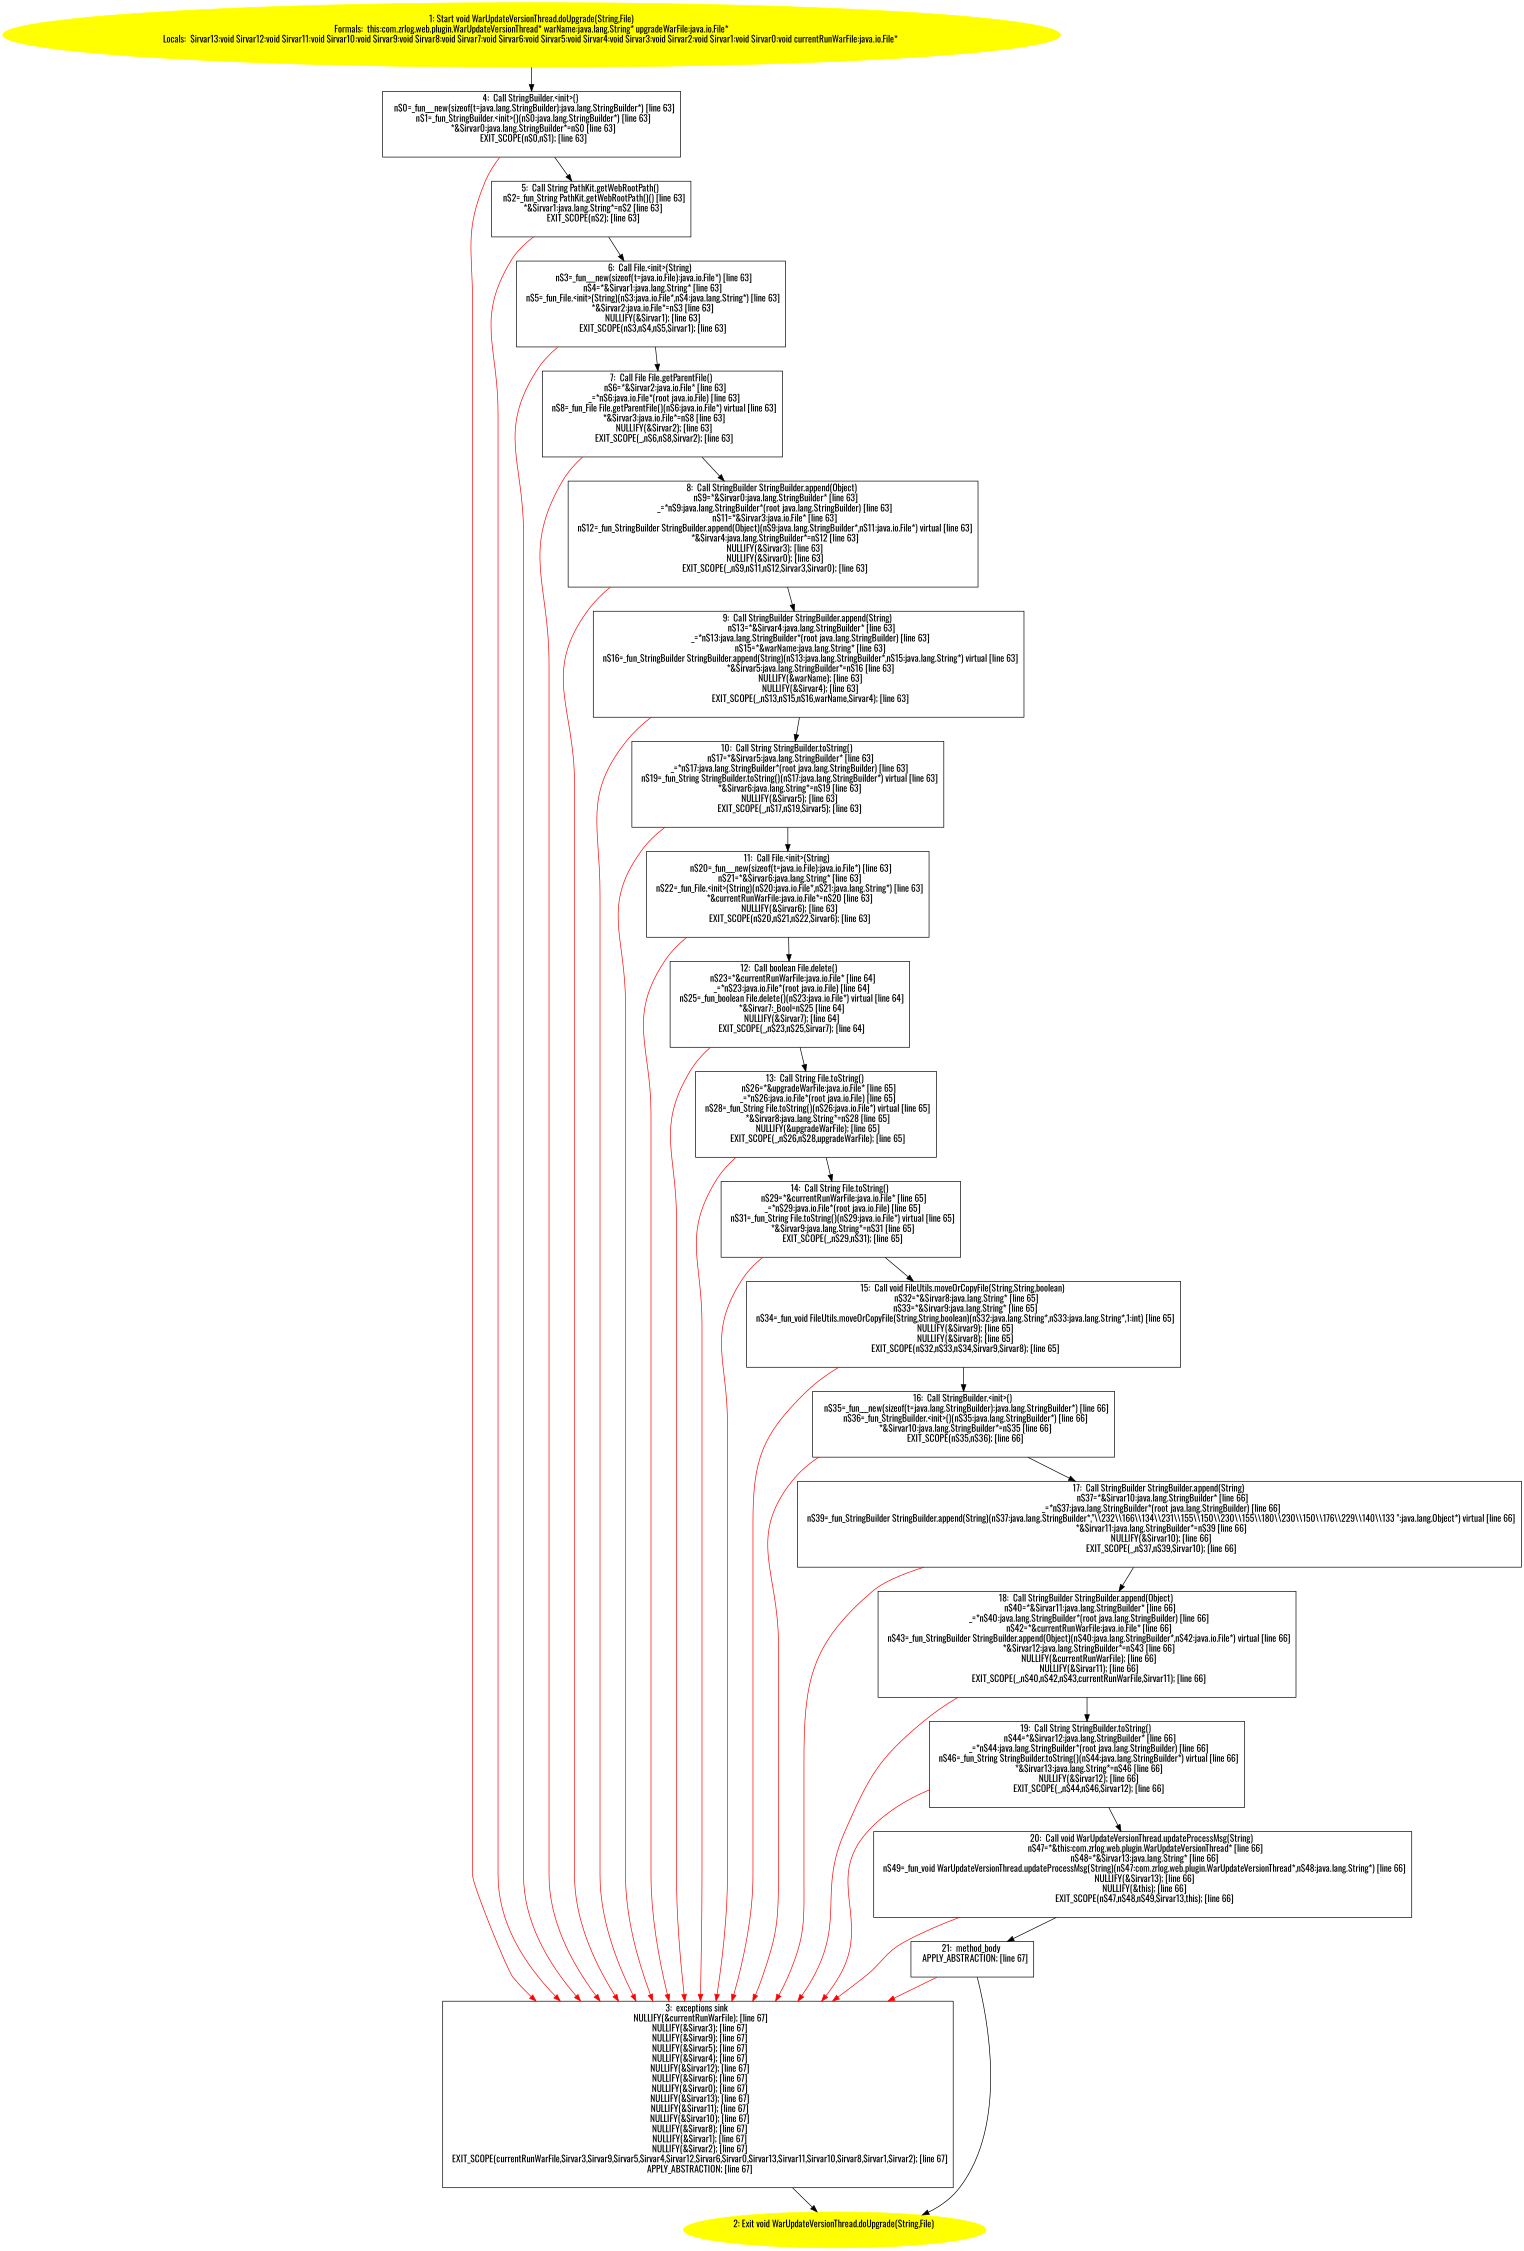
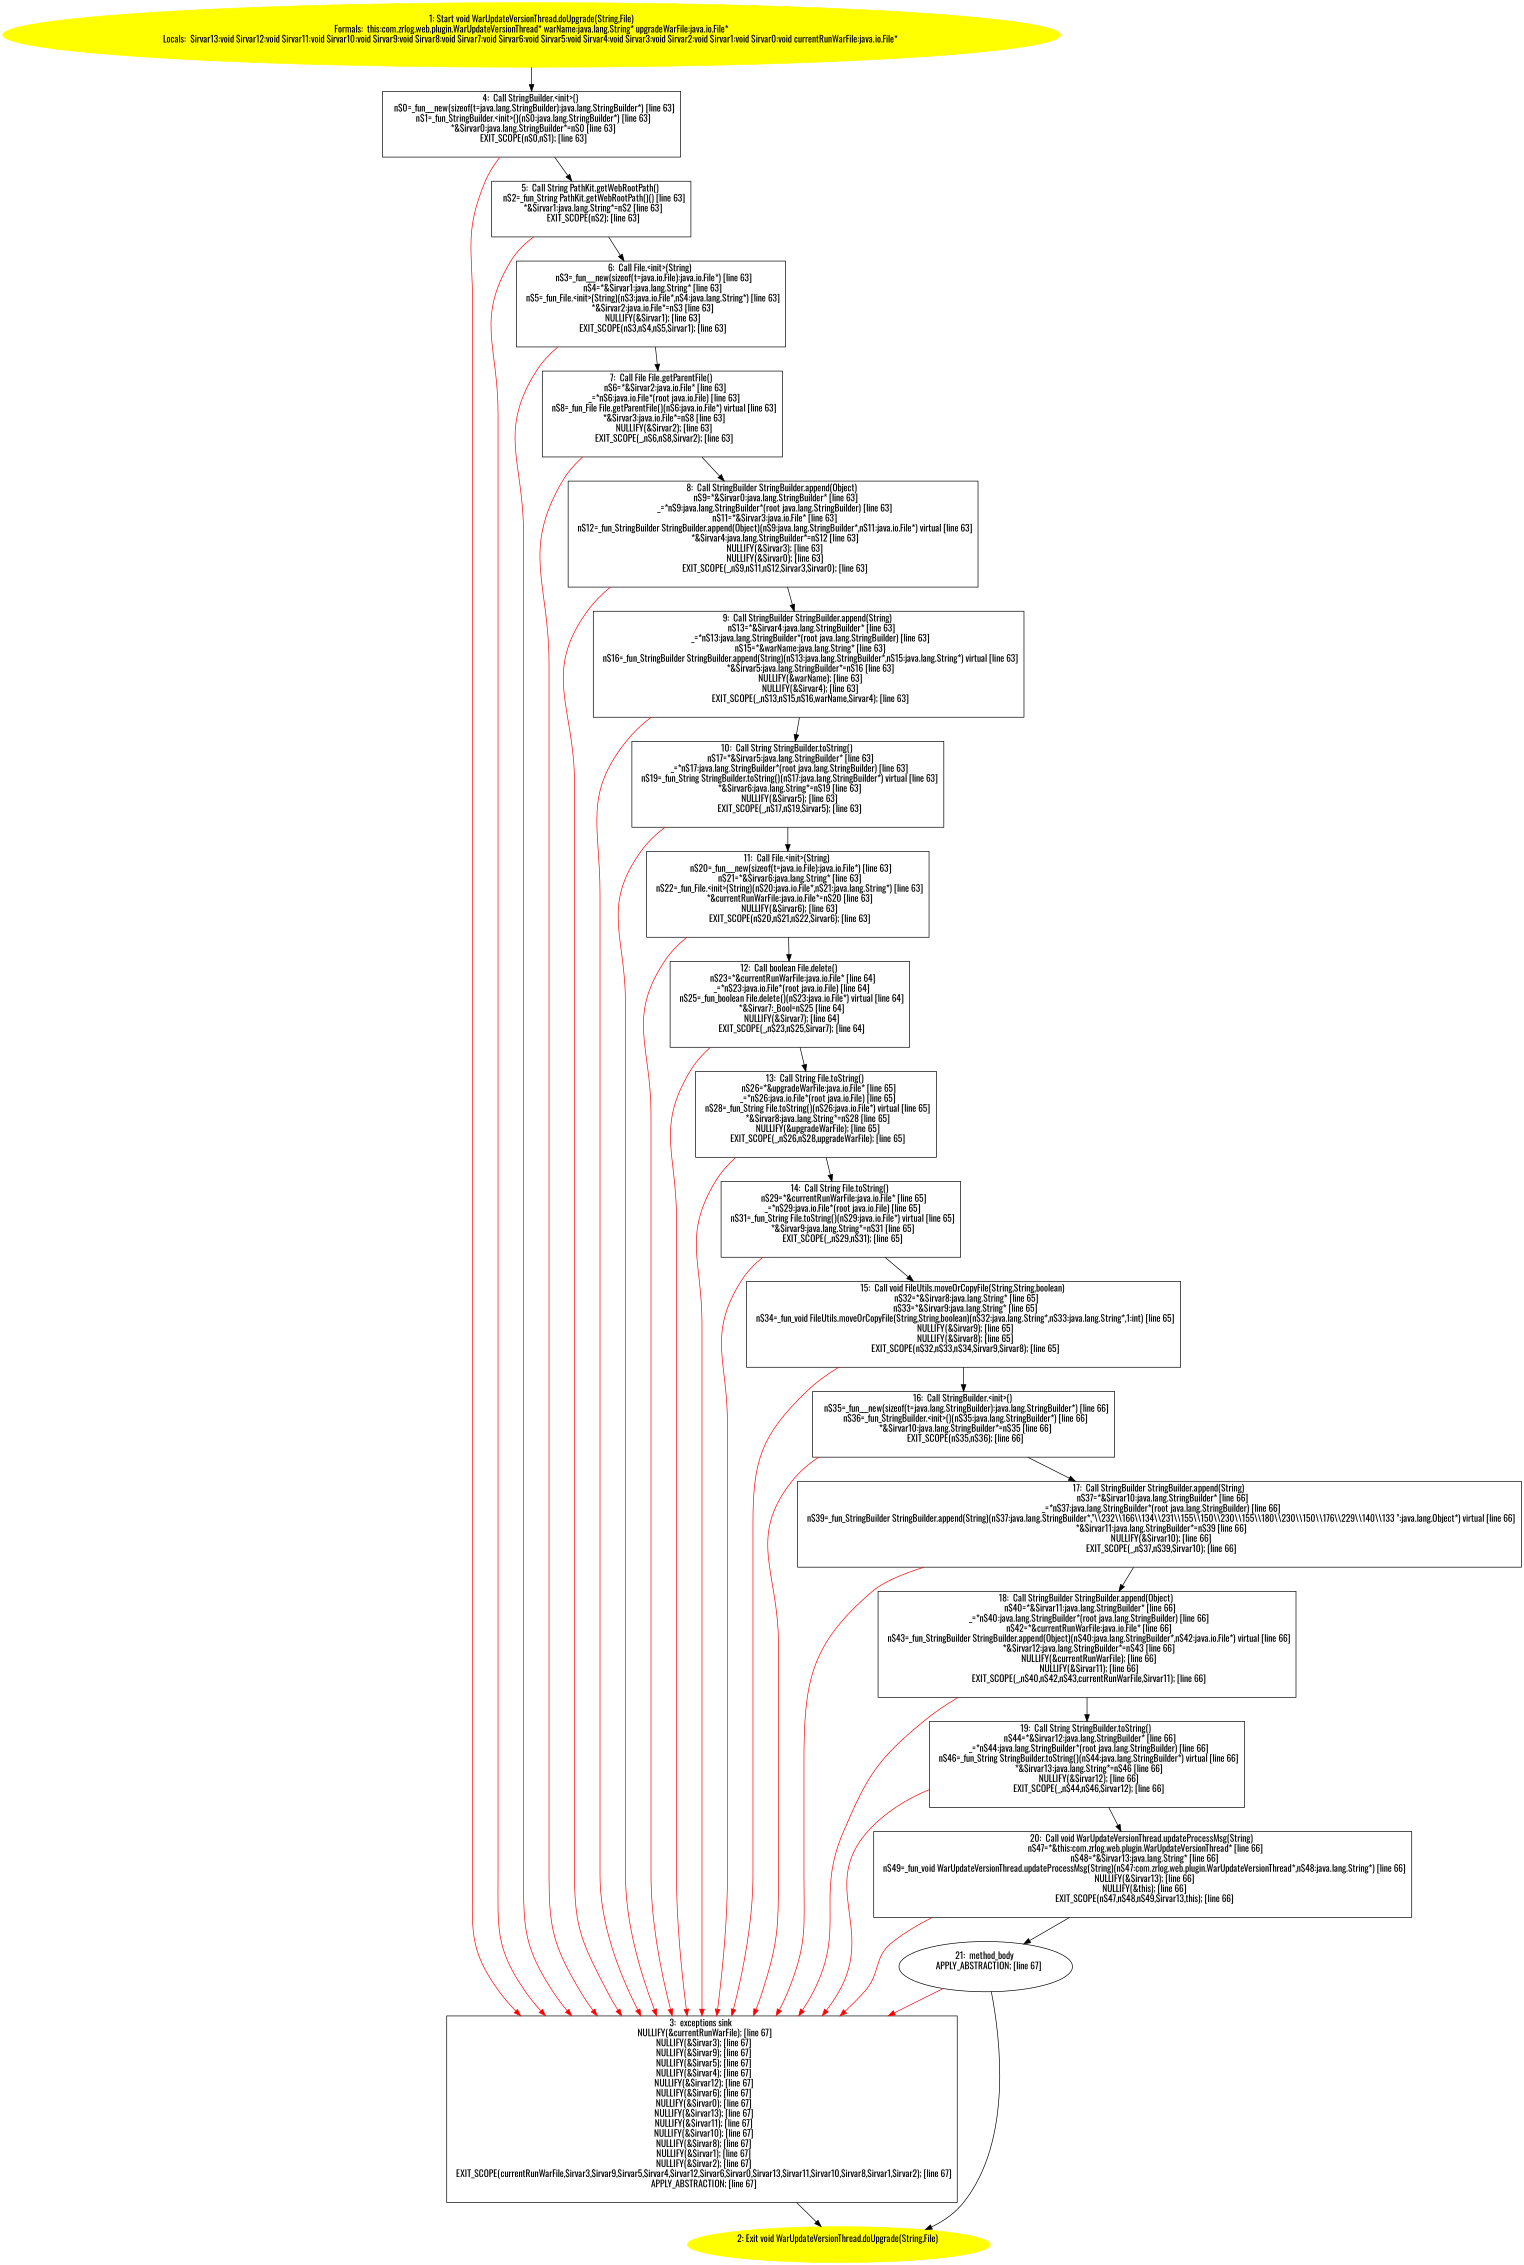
  digraph {
    fontname=Oswald
    node [fontname=Oswald shape=box]
    edge [fontname=Oswald]
    n1 [color=yellow label="1: Start void WarUpdateVersionThread.doUpgrade(String,File)\nFormals:  this:com.zrlog.web.plugin.WarUpdateVersionThread* warName:java.lang.String* upgradeWarFile:java.io.File*\nLocals:  $irvar13:void $irvar12:void $irvar11:void $irvar10:void $irvar9:void $irvar8:void $irvar7:void $irvar6:void $irvar5:void $irvar4:void $irvar3:void $irvar2:void $irvar1:void $irvar0:void currentRunWarFile:java.io.File* \n  " style=filled shape=""]
    n2 [label="4:  Call StringBuilder.<init>() \n   n$0=_fun___new(sizeof(t=java.lang.StringBuilder):java.lang.StringBuilder*) [line 63]\n  n$1=_fun_StringBuilder.<init>()(n$0:java.lang.StringBuilder*) [line 63]\n  *&$irvar0:java.lang.StringBuilder*=n$0 [line 63]\n  EXIT_SCOPE(n$0,n$1); [line 63]\n "]
    n3 [label="3:  exceptions sink \n   NULLIFY(&currentRunWarFile); [line 67]\n  NULLIFY(&$irvar3); [line 67]\n  NULLIFY(&$irvar9); [line 67]\n  NULLIFY(&$irvar5); [line 67]\n  NULLIFY(&$irvar4); [line 67]\n  NULLIFY(&$irvar12); [line 67]\n  NULLIFY(&$irvar6); [line 67]\n  NULLIFY(&$irvar0); [line 67]\n  NULLIFY(&$irvar13); [line 67]\n  NULLIFY(&$irvar11); [line 67]\n  NULLIFY(&$irvar10); [line 67]\n  NULLIFY(&$irvar8); [line 67]\n  NULLIFY(&$irvar1); [line 67]\n  NULLIFY(&$irvar2); [line 67]\n  EXIT_SCOPE(currentRunWarFile,$irvar3,$irvar9,$irvar5,$irvar4,$irvar12,$irvar6,$irvar0,$irvar13,$irvar11,$irvar10,$irvar8,$irvar1,$irvar2); [line 67]\n  APPLY_ABSTRACTION; [line 67]\n "]
    n4 [label="5:  Call String PathKit.getWebRootPath() \n   n$2=_fun_String PathKit.getWebRootPath()() [line 63]\n  *&$irvar1:java.lang.String*=n$2 [line 63]\n  EXIT_SCOPE(n$2); [line 63]\n "]
    n5 [color=yellow label="2: Exit void WarUpdateVersionThread.doUpgrade(String,File) \n  " style=filled shape=""]
    n6 [label="6:  Call File.<init>(String) \n   n$3=_fun___new(sizeof(t=java.io.File):java.io.File*) [line 63]\n  n$4=*&$irvar1:java.lang.String* [line 63]\n  n$5=_fun_File.<init>(String)(n$3:java.io.File*,n$4:java.lang.String*) [line 63]\n  *&$irvar2:java.io.File*=n$3 [line 63]\n  NULLIFY(&$irvar1); [line 63]\n  EXIT_SCOPE(n$3,n$4,n$5,$irvar1); [line 63]\n "]
    n7 [label="7:  Call File File.getParentFile() \n   n$6=*&$irvar2:java.io.File* [line 63]\n  _=*n$6:java.io.File*(root java.io.File) [line 63]\n  n$8=_fun_File File.getParentFile()(n$6:java.io.File*) virtual [line 63]\n  *&$irvar3:java.io.File*=n$8 [line 63]\n  NULLIFY(&$irvar2); [line 63]\n  EXIT_SCOPE(_,n$6,n$8,$irvar2); [line 63]\n "]
    n8 [label="8:  Call StringBuilder StringBuilder.append(Object) \n   n$9=*&$irvar0:java.lang.StringBuilder* [line 63]\n  _=*n$9:java.lang.StringBuilder*(root java.lang.StringBuilder) [line 63]\n  n$11=*&$irvar3:java.io.File* [line 63]\n  n$12=_fun_StringBuilder StringBuilder.append(Object)(n$9:java.lang.StringBuilder*,n$11:java.io.File*) virtual [line 63]\n  *&$irvar4:java.lang.StringBuilder*=n$12 [line 63]\n  NULLIFY(&$irvar3); [line 63]\n  NULLIFY(&$irvar0); [line 63]\n  EXIT_SCOPE(_,n$9,n$11,n$12,$irvar3,$irvar0); [line 63]\n "]
    n9 [label="9:  Call StringBuilder StringBuilder.append(String) \n   n$13=*&$irvar4:java.lang.StringBuilder* [line 63]\n  _=*n$13:java.lang.StringBuilder*(root java.lang.StringBuilder) [line 63]\n  n$15=*&warName:java.lang.String* [line 63]\n  n$16=_fun_StringBuilder StringBuilder.append(String)(n$13:java.lang.StringBuilder*,n$15:java.lang.String*) virtual [line 63]\n  *&$irvar5:java.lang.StringBuilder*=n$16 [line 63]\n  NULLIFY(&warName); [line 63]\n  NULLIFY(&$irvar4); [line 63]\n  EXIT_SCOPE(_,n$13,n$15,n$16,warName,$irvar4); [line 63]\n "]
    n10 [label="10:  Call String StringBuilder.toString() \n   n$17=*&$irvar5:java.lang.StringBuilder* [line 63]\n  _=*n$17:java.lang.StringBuilder*(root java.lang.StringBuilder) [line 63]\n  n$19=_fun_String StringBuilder.toString()(n$17:java.lang.StringBuilder*) virtual [line 63]\n  *&$irvar6:java.lang.String*=n$19 [line 63]\n  NULLIFY(&$irvar5); [line 63]\n  EXIT_SCOPE(_,n$17,n$19,$irvar5); [line 63]\n "]
    n11 [label="11:  Call File.<init>(String) \n   n$20=_fun___new(sizeof(t=java.io.File):java.io.File*) [line 63]\n  n$21=*&$irvar6:java.lang.String* [line 63]\n  n$22=_fun_File.<init>(String)(n$20:java.io.File*,n$21:java.lang.String*) [line 63]\n  *&currentRunWarFile:java.io.File*=n$20 [line 63]\n  NULLIFY(&$irvar6); [line 63]\n  EXIT_SCOPE(n$20,n$21,n$22,$irvar6); [line 63]\n "]
    n12 [label="12:  Call boolean File.delete() \n   n$23=*&currentRunWarFile:java.io.File* [line 64]\n  _=*n$23:java.io.File*(root java.io.File) [line 64]\n  n$25=_fun_boolean File.delete()(n$23:java.io.File*) virtual [line 64]\n  *&$irvar7:_Bool=n$25 [line 64]\n  NULLIFY(&$irvar7); [line 64]\n  EXIT_SCOPE(_,n$23,n$25,$irvar7); [line 64]\n "]
    n13 [label="13:  Call String File.toString() \n   n$26=*&upgradeWarFile:java.io.File* [line 65]\n  _=*n$26:java.io.File*(root java.io.File) [line 65]\n  n$28=_fun_String File.toString()(n$26:java.io.File*) virtual [line 65]\n  *&$irvar8:java.lang.String*=n$28 [line 65]\n  NULLIFY(&upgradeWarFile); [line 65]\n  EXIT_SCOPE(_,n$26,n$28,upgradeWarFile); [line 65]\n "]
    n14 [label="14:  Call String File.toString() \n   n$29=*&currentRunWarFile:java.io.File* [line 65]\n  _=*n$29:java.io.File*(root java.io.File) [line 65]\n  n$31=_fun_String File.toString()(n$29:java.io.File*) virtual [line 65]\n  *&$irvar9:java.lang.String*=n$31 [line 65]\n  EXIT_SCOPE(_,n$29,n$31); [line 65]\n "]
    n15 [label="15:  Call void FileUtils.moveOrCopyFile(String,String,boolean) \n   n$32=*&$irvar8:java.lang.String* [line 65]\n  n$33=*&$irvar9:java.lang.String* [line 65]\n  n$34=_fun_void FileUtils.moveOrCopyFile(String,String,boolean)(n$32:java.lang.String*,n$33:java.lang.String*,1:int) [line 65]\n  NULLIFY(&$irvar9); [line 65]\n  NULLIFY(&$irvar8); [line 65]\n  EXIT_SCOPE(n$32,n$33,n$34,$irvar9,$irvar8); [line 65]\n "]
    n16 [label="16:  Call StringBuilder.<init>() \n   n$35=_fun___new(sizeof(t=java.lang.StringBuilder):java.lang.StringBuilder*) [line 66]\n  n$36=_fun_StringBuilder.<init>()(n$35:java.lang.StringBuilder*) [line 66]\n  *&$irvar10:java.lang.StringBuilder*=n$35 [line 66]\n  EXIT_SCOPE(n$35,n$36); [line 66]\n "]
    n17 [label="17:  Call StringBuilder StringBuilder.append(String) \n   n$37=*&$irvar10:java.lang.StringBuilder* [line 66]\n  _=*n$37:java.lang.StringBuilder*(root java.lang.StringBuilder) [line 66]\n  n$39=_fun_StringBuilder StringBuilder.append(String)(n$37:java.lang.StringBuilder*,\"\\\\232\\\\166\\\\134\\\\231\\\\155\\\\150\\\\230\\\\155\\\\180\\\\230\\\\150\\\\176\\\\229\\\\140\\\\133 \":java.lang.Object*) virtual [line 66]\n  *&$irvar11:java.lang.StringBuilder*=n$39 [line 66]\n  NULLIFY(&$irvar10); [line 66]\n  EXIT_SCOPE(_,n$37,n$39,$irvar10); [line 66]\n "]
    n18 [label="18:  Call StringBuilder StringBuilder.append(Object) \n   n$40=*&$irvar11:java.lang.StringBuilder* [line 66]\n  _=*n$40:java.lang.StringBuilder*(root java.lang.StringBuilder) [line 66]\n  n$42=*&currentRunWarFile:java.io.File* [line 66]\n  n$43=_fun_StringBuilder StringBuilder.append(Object)(n$40:java.lang.StringBuilder*,n$42:java.io.File*) virtual [line 66]\n  *&$irvar12:java.lang.StringBuilder*=n$43 [line 66]\n  NULLIFY(&currentRunWarFile); [line 66]\n  NULLIFY(&$irvar11); [line 66]\n  EXIT_SCOPE(_,n$40,n$42,n$43,currentRunWarFile,$irvar11); [line 66]\n "]
    n19 [label="19:  Call String StringBuilder.toString() \n   n$44=*&$irvar12:java.lang.StringBuilder* [line 66]\n  _=*n$44:java.lang.StringBuilder*(root java.lang.StringBuilder) [line 66]\n  n$46=_fun_String StringBuilder.toString()(n$44:java.lang.StringBuilder*) virtual [line 66]\n  *&$irvar13:java.lang.String*=n$46 [line 66]\n  NULLIFY(&$irvar12); [line 66]\n  EXIT_SCOPE(_,n$44,n$46,$irvar12); [line 66]\n "]
    n20 [label="20:  Call void WarUpdateVersionThread.updateProcessMsg(String) \n   n$47=*&this:com.zrlog.web.plugin.WarUpdateVersionThread* [line 66]\n  n$48=*&$irvar13:java.lang.String* [line 66]\n  n$49=_fun_void WarUpdateVersionThread.updateProcessMsg(String)(n$47:com.zrlog.web.plugin.WarUpdateVersionThread*,n$48:java.lang.String*) [line 66]\n  NULLIFY(&$irvar13); [line 66]\n  NULLIFY(&this); [line 66]\n  EXIT_SCOPE(n$47,n$48,n$49,$irvar13,this); [line 66]\n "]
-   n21 [label="21:  method_body \n   APPLY_ABSTRACTION; [line 67]\n "]
+   n21 [label="21:  method_body \n   APPLY_ABSTRACTION; [line 67]\n " shape=ellipse]
    n1 -> n2
    n2 -> n3 [color=red]
    n2 -> n4
    n3 -> n5
    n4 -> n3 [color=red]
    n4 -> n6
    n6 -> n3 [color=red]
    n6 -> n7
    n7 -> n3 [color=red]
    n7 -> n8
    n8 -> n3 [color=red]
    n8 -> n9
    n9 -> n3 [color=red]
    n9 -> n10
    n10 -> n3 [color=red]
    n10 -> n11
    n11 -> n3 [color=red]
    n11 -> n12
    n12 -> n3 [color=red]
    n12 -> n13
    n13 -> n3 [color=red]
    n13 -> n14
    n14 -> n3 [color=red]
    n14 -> n15
    n15 -> n3 [color=red]
    n15 -> n16
    n16 -> n3 [color=red]
    n16 -> n17
    n17 -> n3 [color=red]
    n17 -> n18
    n18 -> n3 [color=red]
    n18 -> n19
    n19 -> n3 [color=red]
    n19 -> n20
    n20 -> n3 [color=red]
    n20 -> n21
    n21 -> n3 [color=red]
    n21 -> n5
  }
